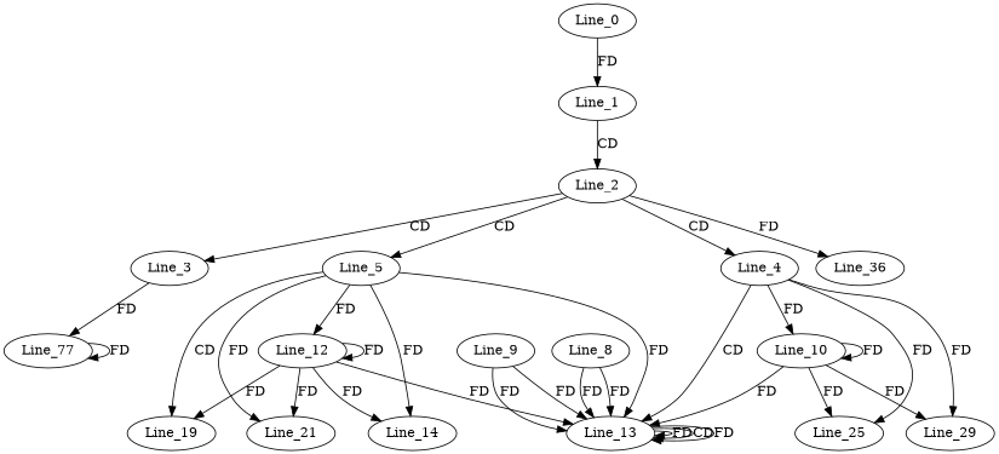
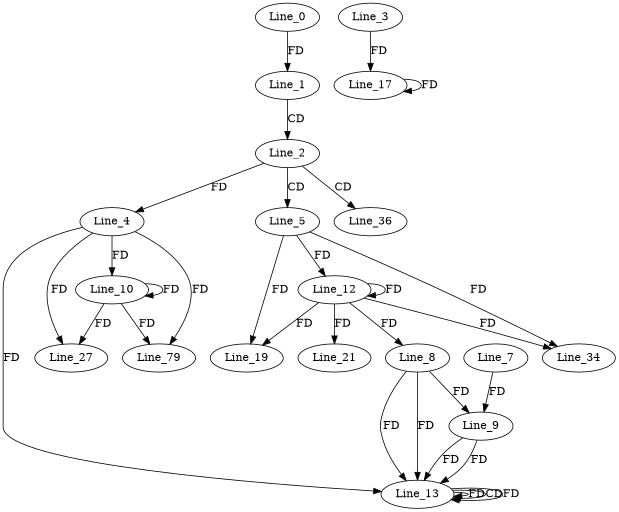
  digraph {
    Line_0
    Line_1
    Line_2
    Line_3
    Line_4
    Line_5
    Line_36
-   Line_17 [label=Line_77]
+   Line_17
    Line_10
    Line_13
-   Line_27 [label=Line_25]
-   Line_29
+   Line_27
+   Line_29 [label=Line_79]
    Line_12
-   Line_14
+   Line_14 [label=Line_34]
    Line_19
    Line_21
    Line_8
    Line_9
+   Line_7
    Line_0 -> Line_1 [label=FD]
    Line_1 -> Line_2 [label=CD]
-   Line_2 -> Line_3 [label=CD]
-   Line_2 -> Line_4 [label=CD]
+   Line_2 -> Line_4 [label=FD]
    Line_2 -> Line_5 [label=CD]
-   Line_2 -> Line_36 [label=FD]
+   Line_2 -> Line_36 [label=CD]
    Line_3 -> Line_17 [label=FD]
    Line_4 -> Line_10 [label=FD]
-   Line_4 -> Line_13 [label=CD]
+   Line_4 -> Line_13 [label=FD]
    Line_4 -> Line_27 [label=FD]
    Line_4 -> Line_29 [label=FD]
-   Line_5 -> Line_13 [label=FD]
    Line_5 -> Line_12 [label=FD]
    Line_5 -> Line_14 [label=FD]
-   Line_5 -> Line_19 [label=CD]
-   Line_5 -> Line_21 [label=FD]
+   Line_5 -> Line_19 [label=FD]
    Line_17 -> Line_17 [label=FD]
    Line_10 -> Line_10 [label=FD]
-   Line_10 -> Line_13 [label=FD]
    Line_10 -> Line_27 [label=FD]
    Line_10 -> Line_29 [label=FD]
    Line_13 -> Line_13 [label=FD]
    Line_13 -> Line_13 [label=CD]
    Line_13 -> Line_13 [label=FD]
-   Line_12 -> Line_13 [label=FD]
+   Line_12 -> Line_8 [label=FD]
    Line_12 -> Line_12 [label=FD]
    Line_12 -> Line_14 [label=FD]
    Line_12 -> Line_19 [label=FD]
    Line_12 -> Line_21 [label=FD]
    Line_8 -> Line_13 [label=FD]
    Line_8 -> Line_13 [label=FD]
+   Line_8 -> Line_9 [label=FD]
    Line_9 -> Line_13 [label=FD]
    Line_9 -> Line_13 [label=FD]
+   Line_7 -> Line_9 [label=FD]
  }
